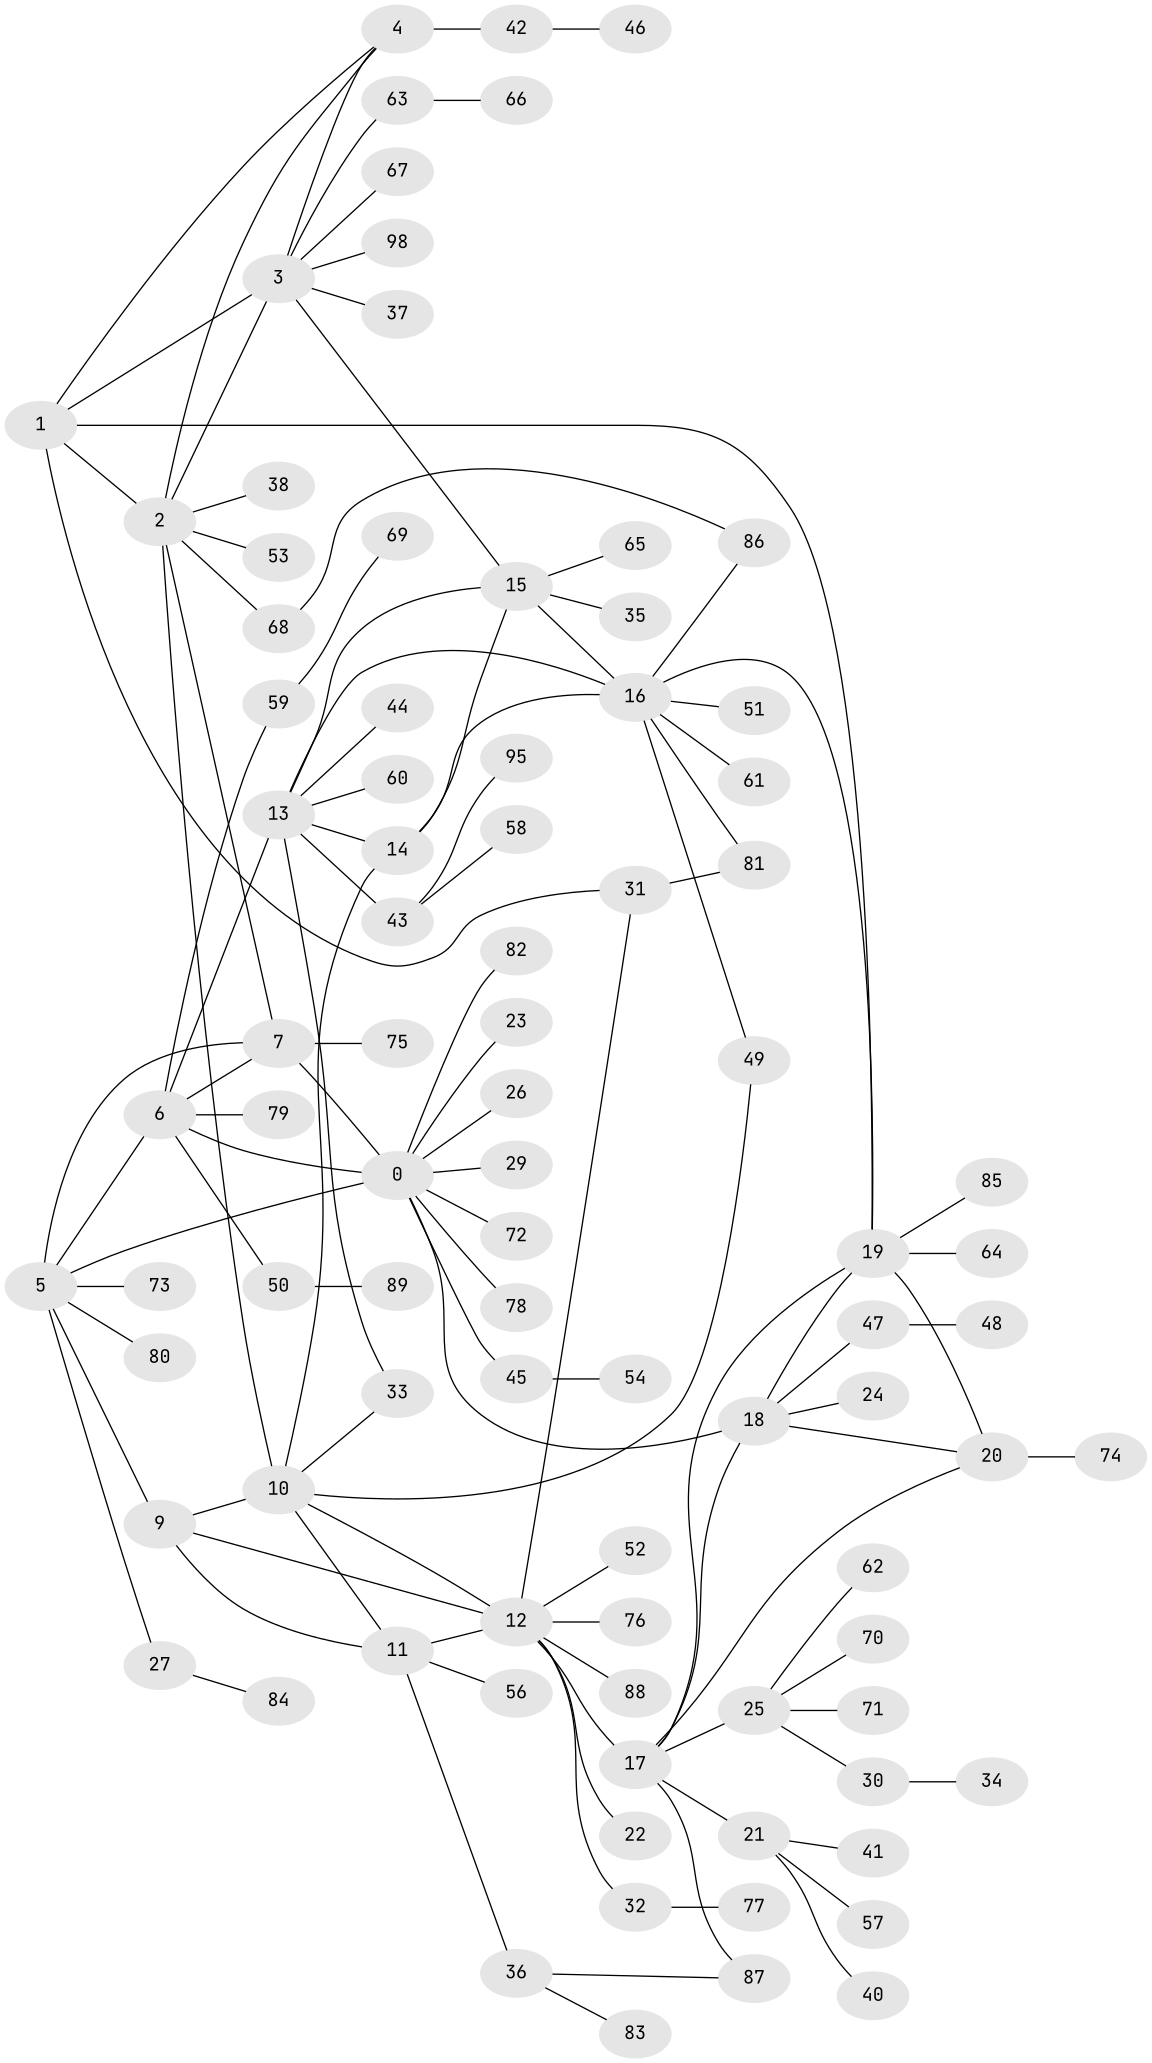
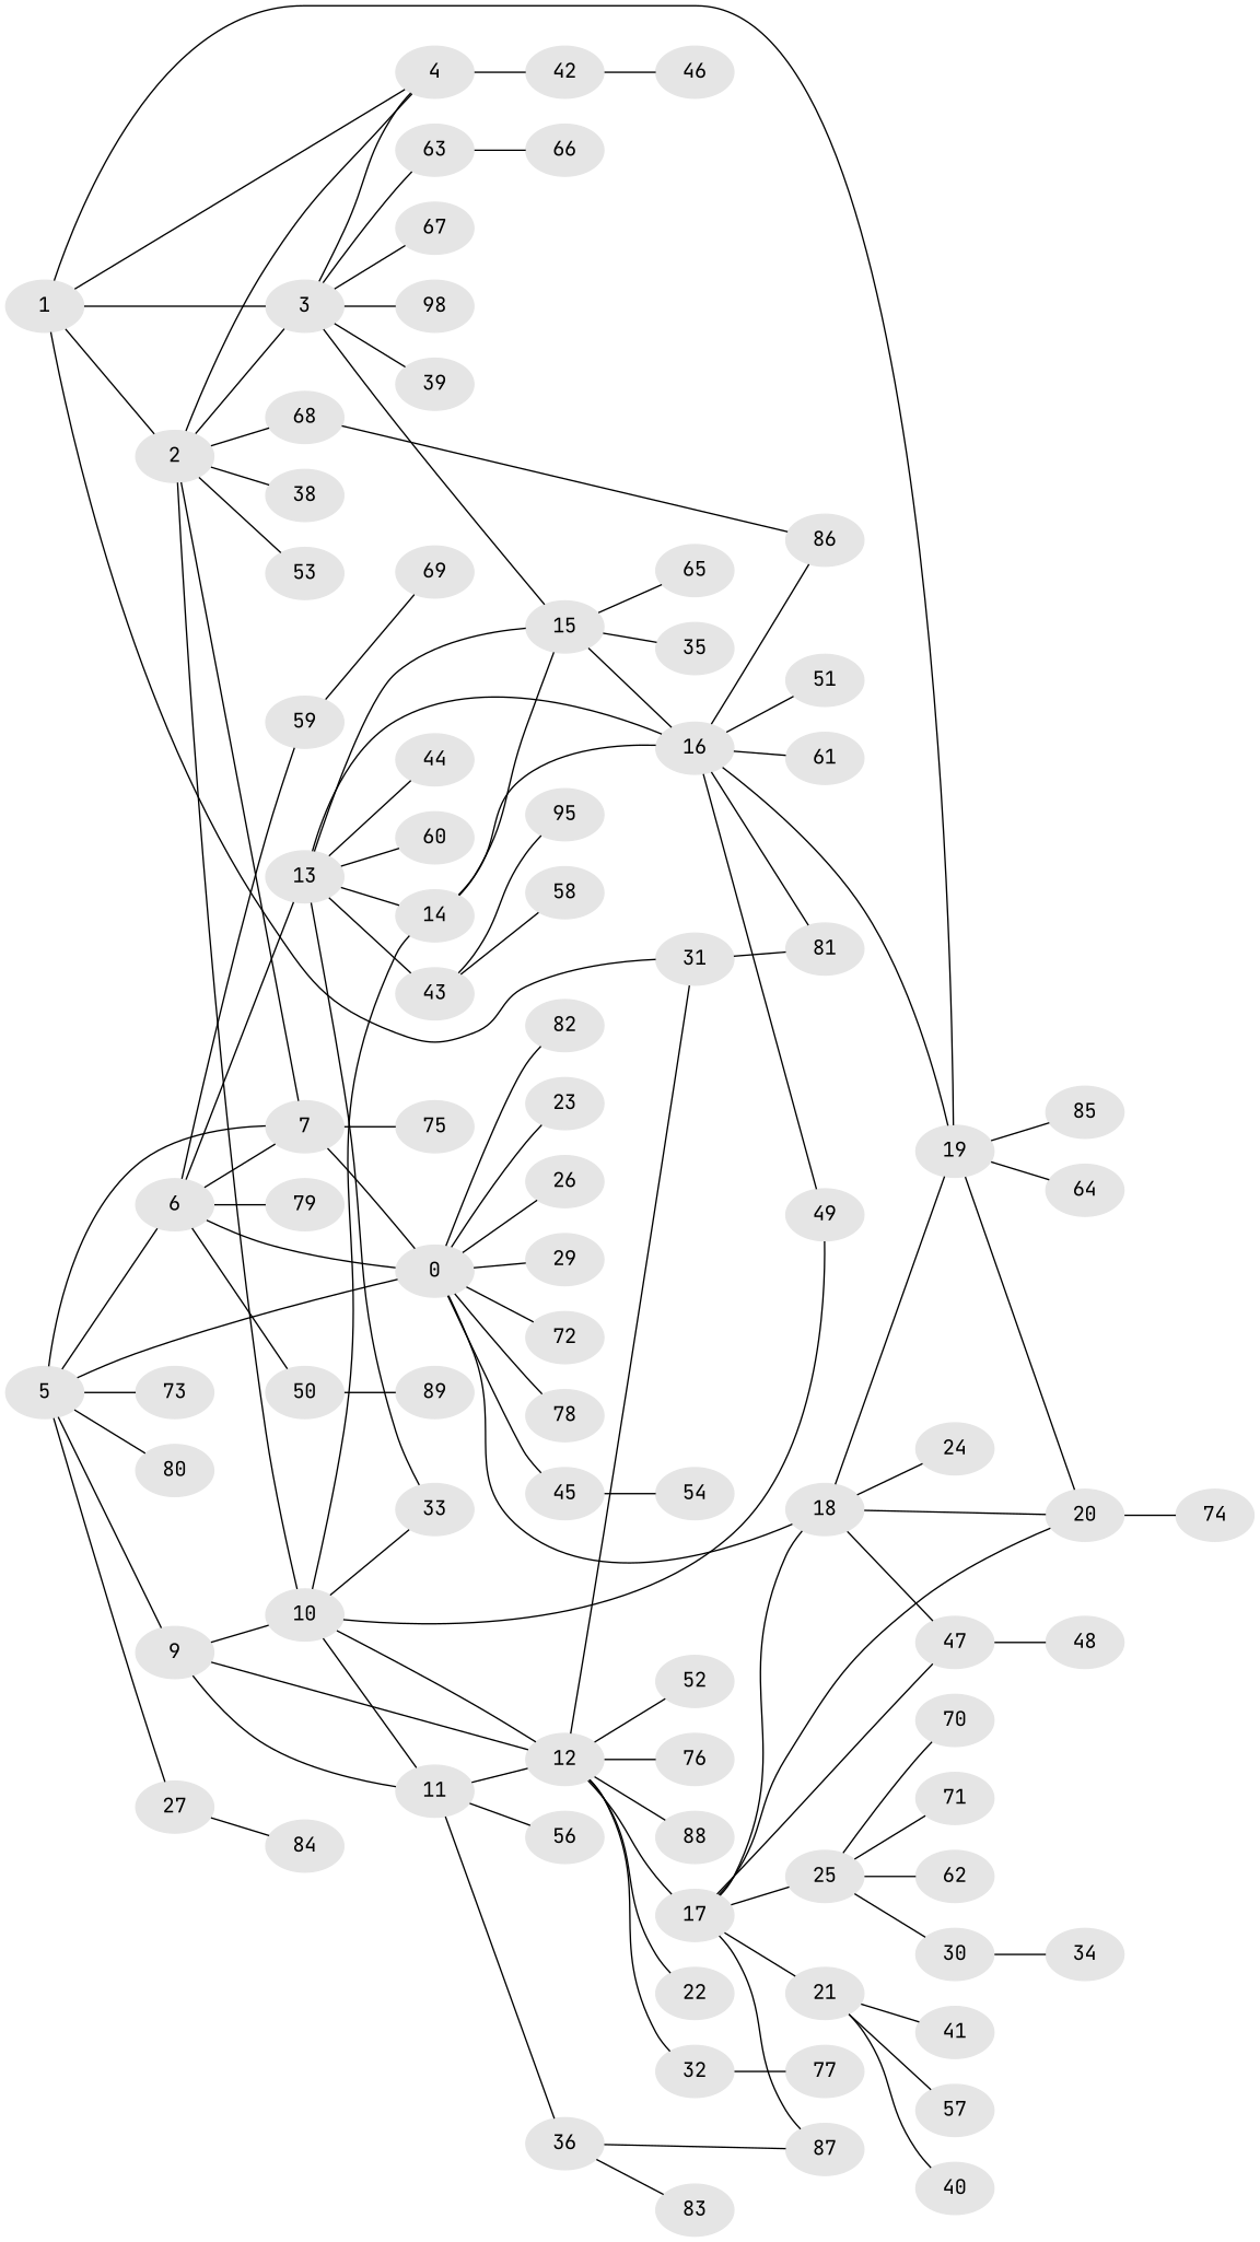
  graph {
    fontname="JetBrains Mono"
    rankdir=LR
    node [color=gray90 fontname="JetBrains Mono" style=filled]
    edge [fontname="JetBrains Mono"]
    1
    2
    3
    4
    19
    31
    7
    10
    38
    53
    68
    15
    n13 [label=98]
-   37
+   37 [label=39]
    63
    67
    42
    20
    64
    85
    81
    n22 [label=0]
    75
    11
    12
    14
    33
    49
    86
    16
    35
    65
    66
    46
    5
    6
    9
    27
    73
    80
    13
    50
    59
    79
    18
    23
    26
    29
    45
    72
    78
    82
    84
    43
    44
    60
    89
    69
    24
    47
    54
    36
    56
    17
    22
    32
    52
    76
    88
    87
    83
    21
    25
    77
    51
    61
    n77 [label=95]
    58
    74
    40
    41
    57
    30
    62
    70
    71
    48
    34
    1 -- 2
    1 -- 3
    1 -- 4
    1 -- 19
    1 -- 31
    2 -- 3
    2 -- 4
    2 -- 7
    2 -- 10
    2 -- 38
    2 -- 53
    2 -- 68
    3 -- 4
    3 -- 15
    3 -- n13
    3 -- 37
    3 -- 63
    3 -- 67
    4 -- 42
    19 -- 20
    19 -- 64
    19 -- 85
    31 -- 81
    7 -- n22
    7 -- 75
    10 -- 11
    10 -- 12
    10 -- 14
    10 -- 33
    10 -- 49
    68 -- 86
    15 -- 16
    15 -- 35
    15 -- 65
    63 -- 66
    42 -- 46
    20 -- 74
    n22 -- 18
    n22 -- 23
    n22 -- 26
    n22 -- 29
    n22 -- 45
    n22 -- 72
    n22 -- 78
    n22 -- 82
    11 -- 12
    11 -- 36
    11 -- 56
    12 -- 31
    12 -- 17
    12 -- 22
    12 -- 32
    12 -- 52
    12 -- 76
    12 -- 88
    14 -- 15
    14 -- 16
    16 -- 19
    16 -- 81
    16 -- 49
    16 -- 86
    16 -- 51
    16 -- 61
    5 -- 7
    5 -- n22
    5 -- 6
    5 -- 9
    5 -- 27
    5 -- 73
    5 -- 80
    6 -- 7
    6 -- n22
    6 -- 13
    6 -- 50
    6 -- 59
    6 -- 79
    9 -- 10
    9 -- 11
    9 -- 12
    27 -- 84
    13 -- 15
    13 -- 14
    13 -- 33
    13 -- 16
    13 -- 43
    13 -- 44
    13 -- 60
    50 -- 89
    59 -- 69
    18 -- 19
    18 -- 20
    18 -- 24
    18 -- 47
    45 -- 54
    43 -- n77
    43 -- 58
    47 -- 48
    36 -- 87
    36 -- 83
-   17 -- 19
+   17 -- 47
    17 -- 20
    17 -- 18
    17 -- 87
    17 -- 21
    17 -- 25
    32 -- 77
    21 -- 40
    21 -- 41
    21 -- 57
    25 -- 30
    25 -- 62
    25 -- 70
    25 -- 71
    30 -- 34
  }
